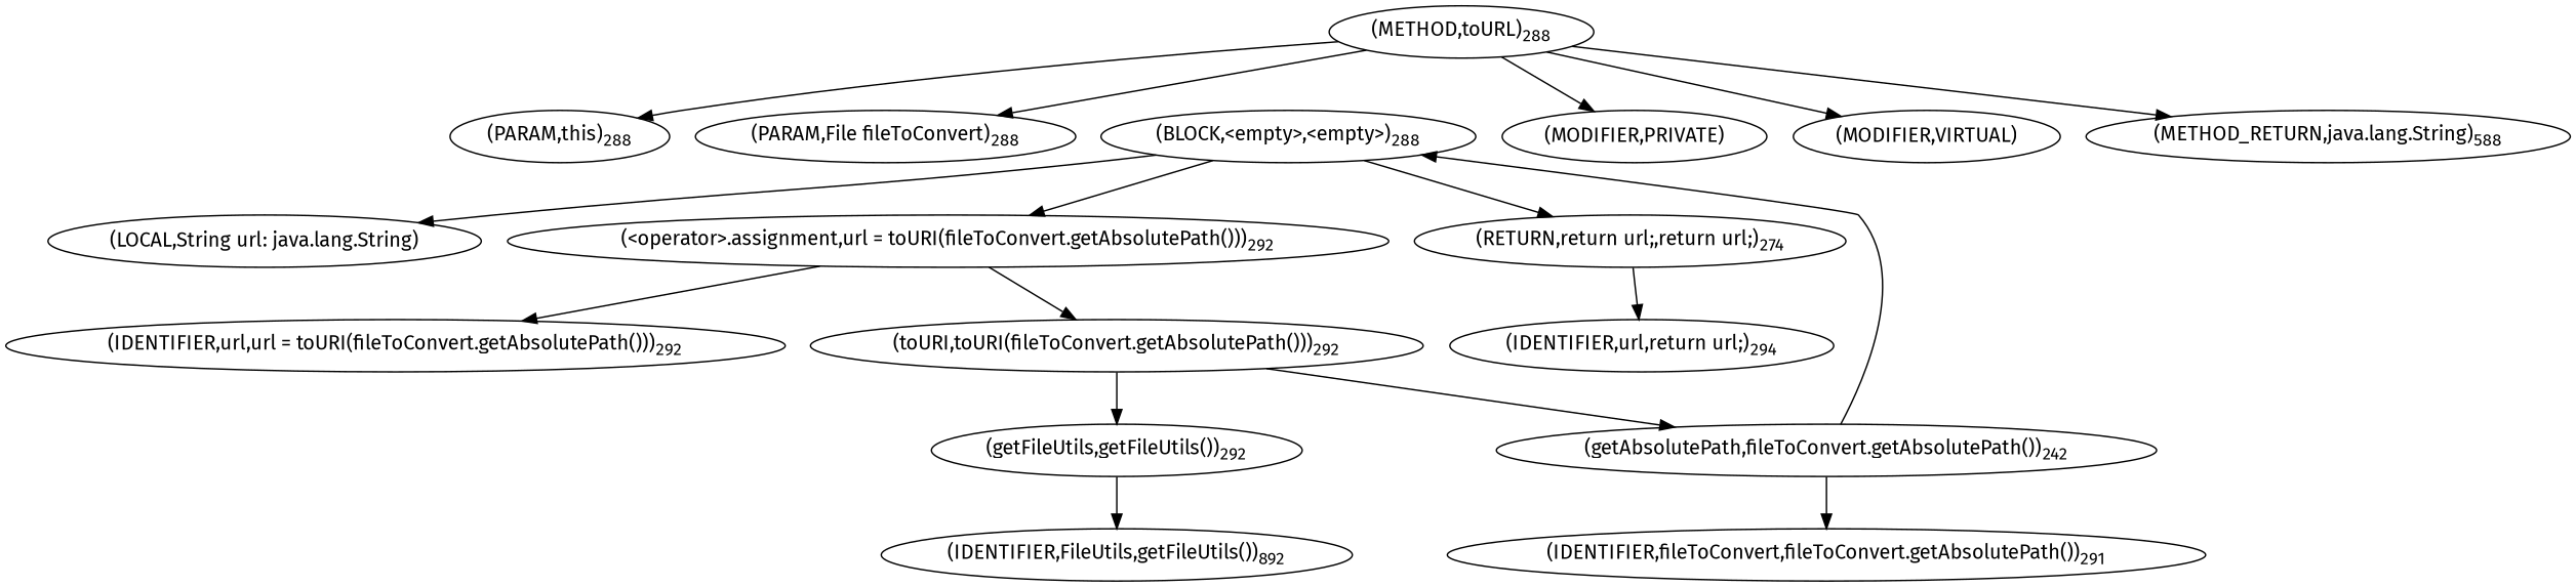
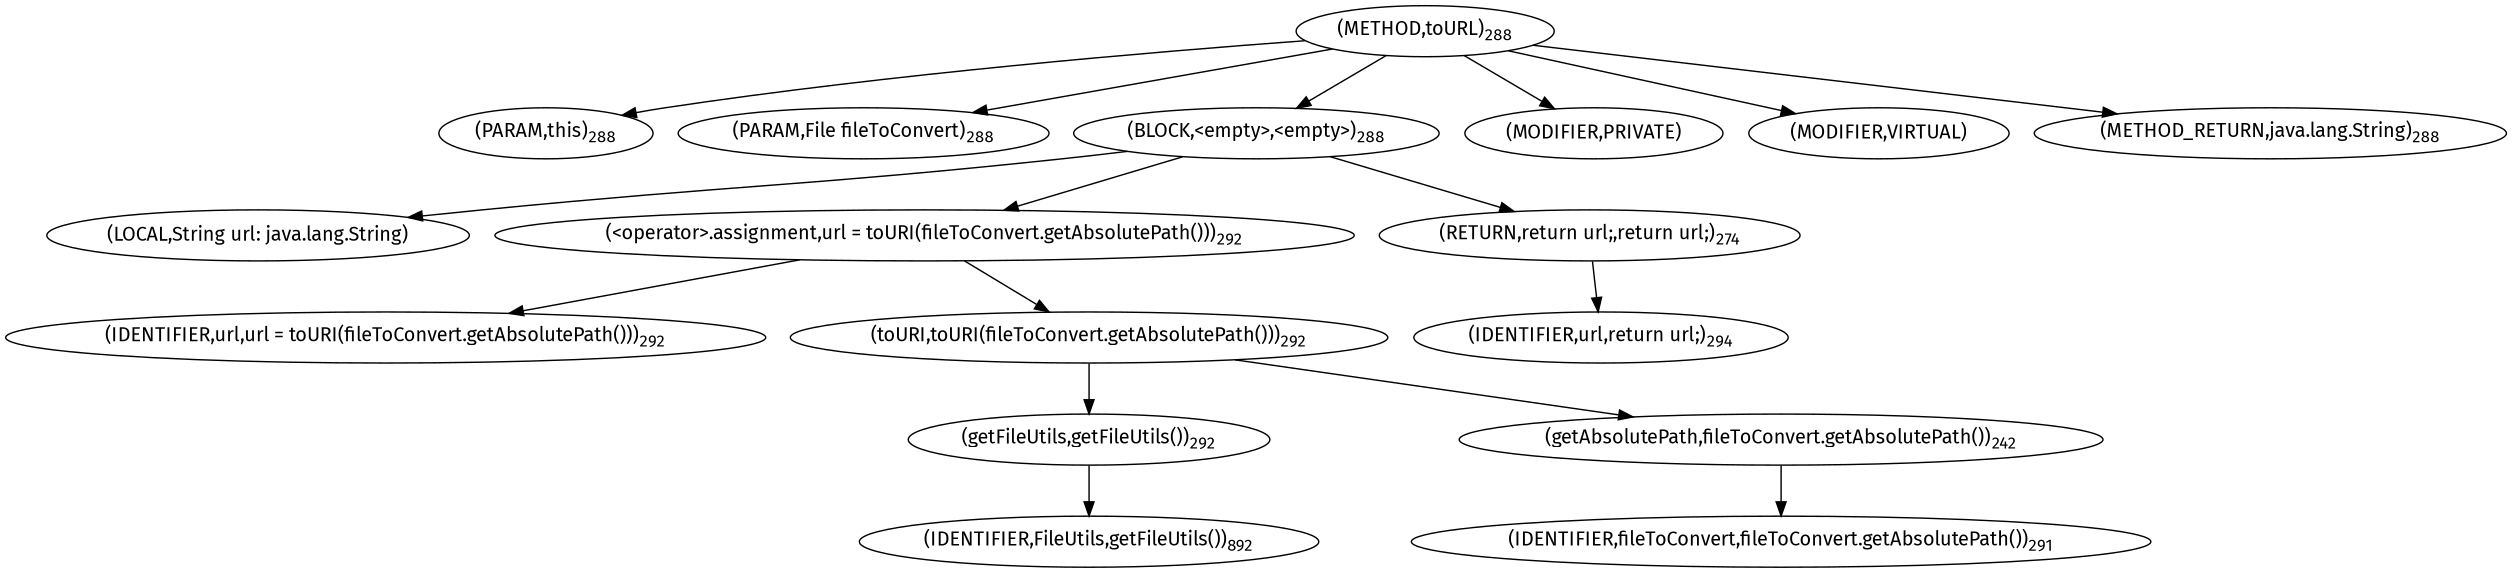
  digraph {
    fontname="Fira Sans"
    node [fontname="Fira Sans"]
    edge [fontname="Fira Sans"]
    n1 [label=<(METHOD,toURL)<SUB>288</SUB>>]
    n2 [label=<(PARAM,this)<SUB>288</SUB>>]
    n3 [label=<(PARAM,File fileToConvert)<SUB>288</SUB>>]
    n4 [label=<(BLOCK,&lt;empty&gt;,&lt;empty&gt;)<SUB>288</SUB>>]
    n5 [label=<(MODIFIER,PRIVATE)>]
    n6 [label=<(MODIFIER,VIRTUAL)>]
-   n7 [label=<(METHOD_RETURN,java.lang.String)<SUB>588</SUB>>]
+   n7 [label=<(METHOD_RETURN,java.lang.String)<SUB>288</SUB>>]
    n8 [label=<(LOCAL,String url: java.lang.String)>]
    n9 [label=<(&lt;operator&gt;.assignment,url = toURI(fileToConvert.getAbsolutePath()))<SUB>292</SUB>>]
    n10 [label=<(RETURN,return url;,return url;)<SUB>274</SUB>>]
    n11 [label=<(IDENTIFIER,url,url = toURI(fileToConvert.getAbsolutePath()))<SUB>292</SUB>>]
    n12 [label=<(toURI,toURI(fileToConvert.getAbsolutePath()))<SUB>292</SUB>>]
    n13 [label=<(IDENTIFIER,url,return url;)<SUB>294</SUB>>]
    n14 [label=<(getFileUtils,getFileUtils())<SUB>292</SUB>>]
    n15 [label=<(getAbsolutePath,fileToConvert.getAbsolutePath())<SUB>242</SUB>>]
    n16 [label=<(IDENTIFIER,FileUtils,getFileUtils())<SUB>892</SUB>>]
    n17 [label=<(IDENTIFIER,fileToConvert,fileToConvert.getAbsolutePath())<SUB>291</SUB>>]
    n1 -> n2
    n1 -> n3
-   n15 -> n4
+   n1 -> n4
    n1 -> n5
    n1 -> n6
    n1 -> n7
    n4 -> n8
    n4 -> n9
    n4 -> n10
    n9 -> n11
    n9 -> n12
    n10 -> n13
    n12 -> n14
    n12 -> n15
    n14 -> n16
    n15 -> n17
  }
